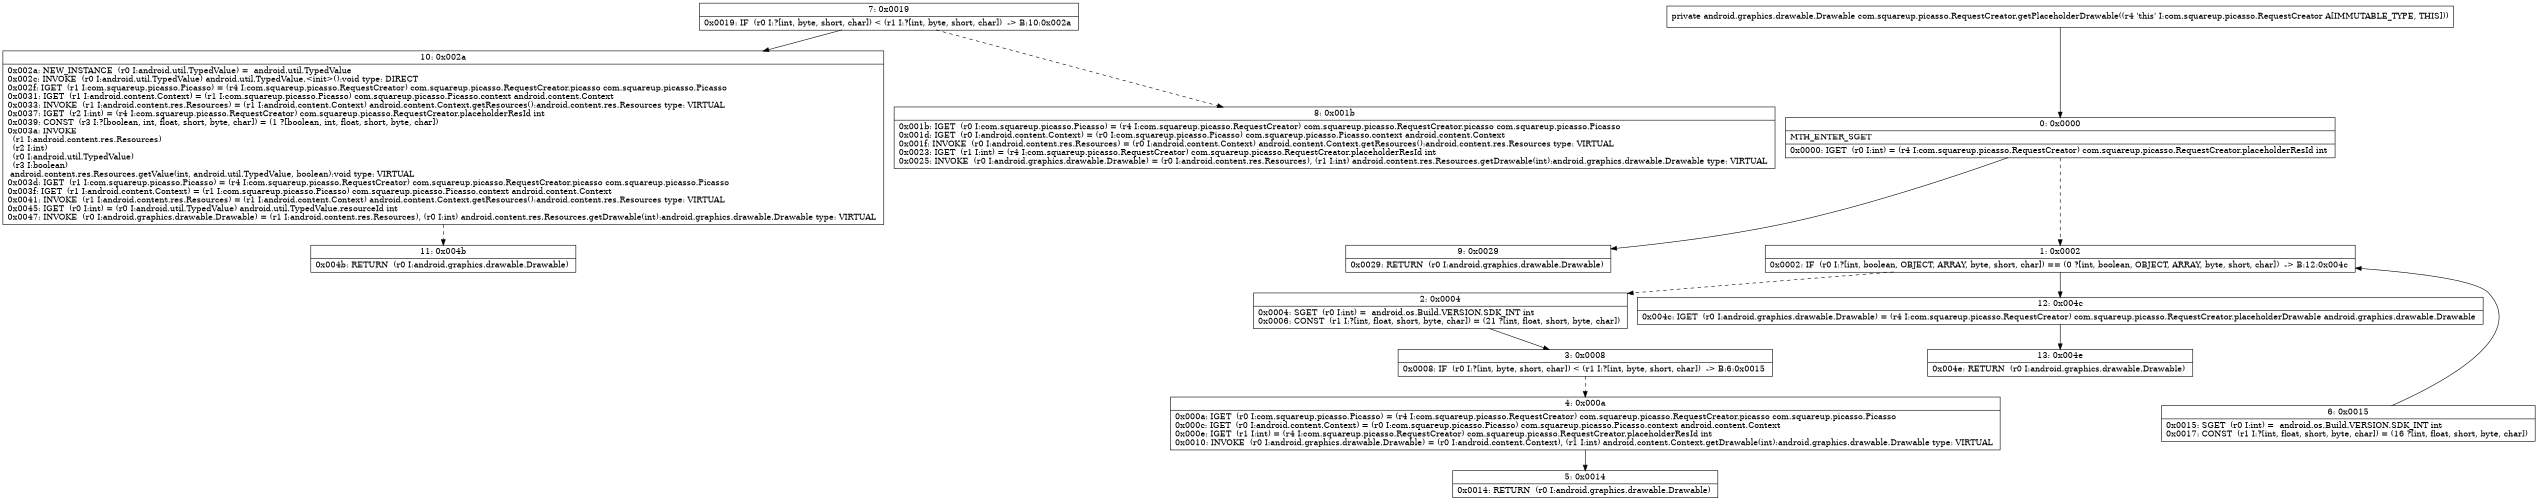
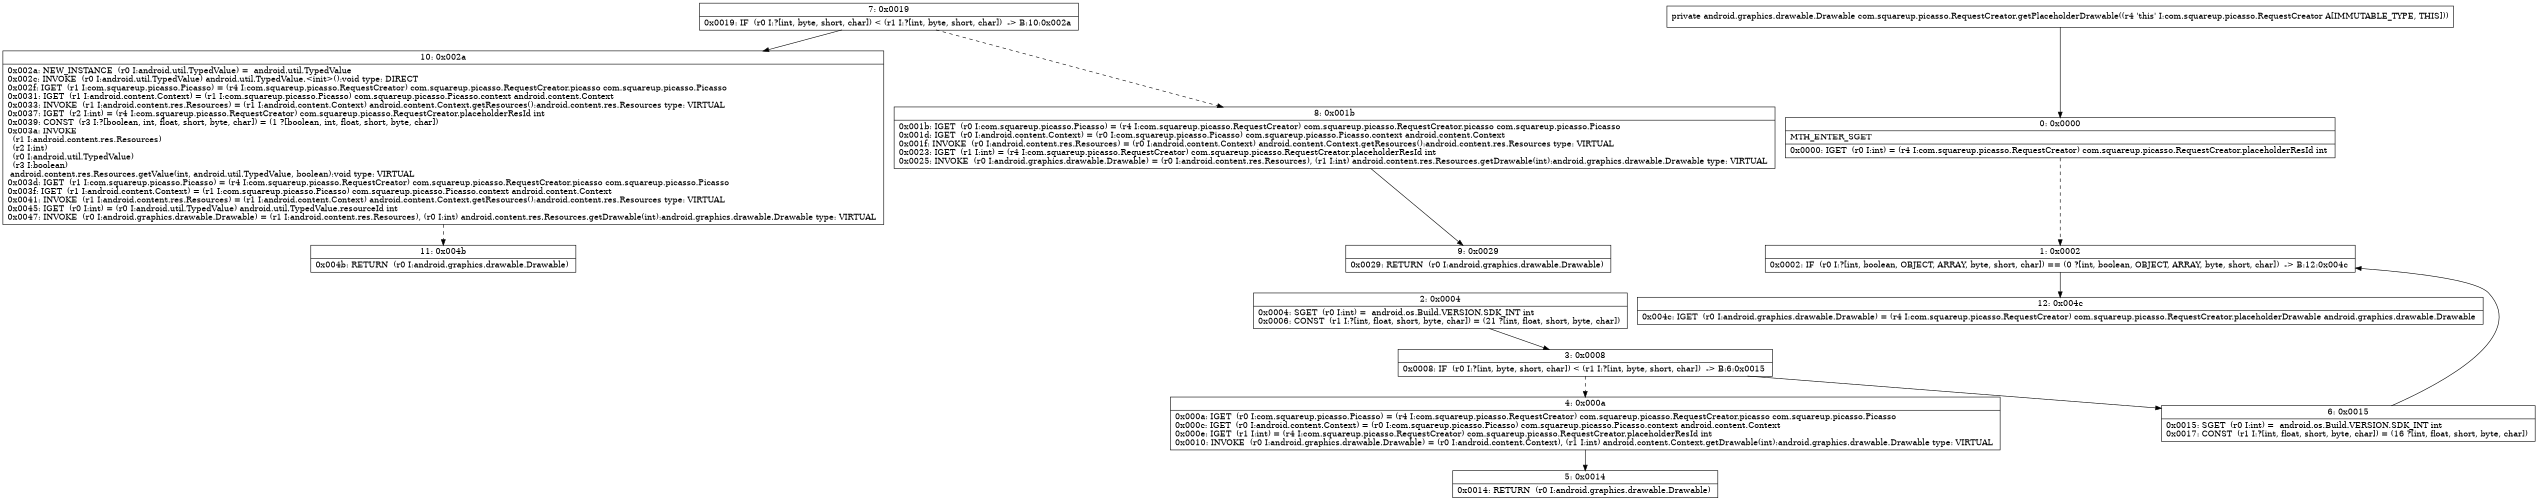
  digraph {
    node [shape=record]
    n1 [label="{0\:\ 0x0000|MTH_ENTER_SGET\l|0x0000: IGET  (r0 I:int) = (r4 I:com.squareup.picasso.RequestCreator) com.squareup.picasso.RequestCreator.placeholderResId int \l}"]
    n2 [label="{1\:\ 0x0002|0x0002: IF  (r0 I:?[int, boolean, OBJECT, ARRAY, byte, short, char]) == (0 ?[int, boolean, OBJECT, ARRAY, byte, short, char])  \-\> B:12:0x004c \l}"]
    n3 [label="{2\:\ 0x0004|0x0004: SGET  (r0 I:int) =  android.os.Build.VERSION.SDK_INT int \l0x0006: CONST  (r1 I:?[int, float, short, byte, char]) = (21 ?[int, float, short, byte, char]) \l}"]
    n4 [label="{12\:\ 0x004c|0x004c: IGET  (r0 I:android.graphics.drawable.Drawable) = (r4 I:com.squareup.picasso.RequestCreator) com.squareup.picasso.RequestCreator.placeholderDrawable android.graphics.drawable.Drawable \l}"]
    n5 [label="{3\:\ 0x0008|0x0008: IF  (r0 I:?[int, byte, short, char]) \< (r1 I:?[int, byte, short, char])  \-\> B:6:0x0015 \l}"]
-   n6 [label="{13\:\ 0x004e|0x004e: RETURN  (r0 I:android.graphics.drawable.Drawable) \l}"]
    n7 [label="{4\:\ 0x000a|0x000a: IGET  (r0 I:com.squareup.picasso.Picasso) = (r4 I:com.squareup.picasso.RequestCreator) com.squareup.picasso.RequestCreator.picasso com.squareup.picasso.Picasso \l0x000c: IGET  (r0 I:android.content.Context) = (r0 I:com.squareup.picasso.Picasso) com.squareup.picasso.Picasso.context android.content.Context \l0x000e: IGET  (r1 I:int) = (r4 I:com.squareup.picasso.RequestCreator) com.squareup.picasso.RequestCreator.placeholderResId int \l0x0010: INVOKE  (r0 I:android.graphics.drawable.Drawable) = (r0 I:android.content.Context), (r1 I:int) android.content.Context.getDrawable(int):android.graphics.drawable.Drawable type: VIRTUAL \l}"]
    n8 [label="{6\:\ 0x0015|0x0015: SGET  (r0 I:int) =  android.os.Build.VERSION.SDK_INT int \l0x0017: CONST  (r1 I:?[int, float, short, byte, char]) = (16 ?[int, float, short, byte, char]) \l}"]
    n9 [label="{5\:\ 0x0014|0x0014: RETURN  (r0 I:android.graphics.drawable.Drawable) \l}"]
    n10 [label="{7\:\ 0x0019|0x0019: IF  (r0 I:?[int, byte, short, char]) \< (r1 I:?[int, byte, short, char])  \-\> B:10:0x002a \l}"]
    n11 [label="{8\:\ 0x001b|0x001b: IGET  (r0 I:com.squareup.picasso.Picasso) = (r4 I:com.squareup.picasso.RequestCreator) com.squareup.picasso.RequestCreator.picasso com.squareup.picasso.Picasso \l0x001d: IGET  (r0 I:android.content.Context) = (r0 I:com.squareup.picasso.Picasso) com.squareup.picasso.Picasso.context android.content.Context \l0x001f: INVOKE  (r0 I:android.content.res.Resources) = (r0 I:android.content.Context) android.content.Context.getResources():android.content.res.Resources type: VIRTUAL \l0x0023: IGET  (r1 I:int) = (r4 I:com.squareup.picasso.RequestCreator) com.squareup.picasso.RequestCreator.placeholderResId int \l0x0025: INVOKE  (r0 I:android.graphics.drawable.Drawable) = (r0 I:android.content.res.Resources), (r1 I:int) android.content.res.Resources.getDrawable(int):android.graphics.drawable.Drawable type: VIRTUAL \l}"]
    n12 [label="{10\:\ 0x002a|0x002a: NEW_INSTANCE  (r0 I:android.util.TypedValue) =  android.util.TypedValue \l0x002c: INVOKE  (r0 I:android.util.TypedValue) android.util.TypedValue.\<init\>():void type: DIRECT \l0x002f: IGET  (r1 I:com.squareup.picasso.Picasso) = (r4 I:com.squareup.picasso.RequestCreator) com.squareup.picasso.RequestCreator.picasso com.squareup.picasso.Picasso \l0x0031: IGET  (r1 I:android.content.Context) = (r1 I:com.squareup.picasso.Picasso) com.squareup.picasso.Picasso.context android.content.Context \l0x0033: INVOKE  (r1 I:android.content.res.Resources) = (r1 I:android.content.Context) android.content.Context.getResources():android.content.res.Resources type: VIRTUAL \l0x0037: IGET  (r2 I:int) = (r4 I:com.squareup.picasso.RequestCreator) com.squareup.picasso.RequestCreator.placeholderResId int \l0x0039: CONST  (r3 I:?[boolean, int, float, short, byte, char]) = (1 ?[boolean, int, float, short, byte, char]) \l0x003a: INVOKE  \l  (r1 I:android.content.res.Resources)\l  (r2 I:int)\l  (r0 I:android.util.TypedValue)\l  (r3 I:boolean)\l android.content.res.Resources.getValue(int, android.util.TypedValue, boolean):void type: VIRTUAL \l0x003d: IGET  (r1 I:com.squareup.picasso.Picasso) = (r4 I:com.squareup.picasso.RequestCreator) com.squareup.picasso.RequestCreator.picasso com.squareup.picasso.Picasso \l0x003f: IGET  (r1 I:android.content.Context) = (r1 I:com.squareup.picasso.Picasso) com.squareup.picasso.Picasso.context android.content.Context \l0x0041: INVOKE  (r1 I:android.content.res.Resources) = (r1 I:android.content.Context) android.content.Context.getResources():android.content.res.Resources type: VIRTUAL \l0x0045: IGET  (r0 I:int) = (r0 I:android.util.TypedValue) android.util.TypedValue.resourceId int \l0x0047: INVOKE  (r0 I:android.graphics.drawable.Drawable) = (r1 I:android.content.res.Resources), (r0 I:int) android.content.res.Resources.getDrawable(int):android.graphics.drawable.Drawable type: VIRTUAL \l}"]
    n13 [label="{9\:\ 0x0029|0x0029: RETURN  (r0 I:android.graphics.drawable.Drawable) \l}"]
    n14 [label="{11\:\ 0x004b|0x004b: RETURN  (r0 I:android.graphics.drawable.Drawable) \l}"]
    n15 [label="{private android.graphics.drawable.Drawable com.squareup.picasso.RequestCreator.getPlaceholderDrawable((r4 'this' I:com.squareup.picasso.RequestCreator A[IMMUTABLE_TYPE, THIS])) }"]
    n1 -> n2 [style=dashed]
-   n2 -> n3 [style=dashed]
    n2 -> n4
    n3 -> n5
-   n4 -> n6
    n5 -> n7 [style=dashed]
+   n5 -> n8
    n7 -> n9
    n8 -> n2
    n10 -> n11 [style=dashed]
    n10 -> n12
-   n1 -> n13
+   n11 -> n13
    n12 -> n14 [style=dashed]
    n15 -> n1
  }
